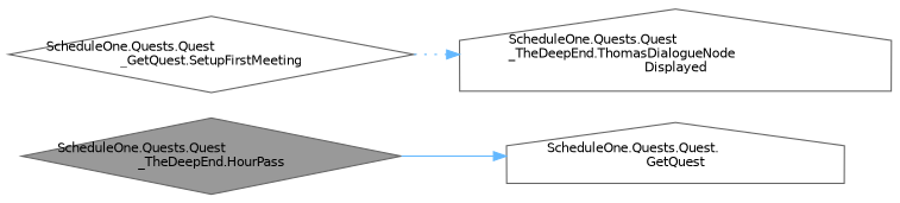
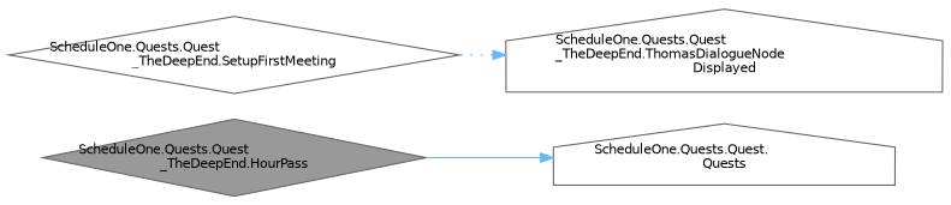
  digraph {
    rankdir=LR
    node [color=grey40 fillcolor=white fontname=Helvetica fontsize=10 shape=diamond style=filled]
    edge [color=steelblue1 fontname=Helvetica fontsize=10 labelfontname=Helvetica labelfontsize=10]
    n1 [color=gray40 fillcolor=grey60 fontcolor=black height=0.2 label="ScheduleOne.Quests.Quest\l_TheDeepEnd.HourPass" width=0.4]
-   n2 [height=0.2 label="ScheduleOne.Quests.Quest.\lGetQuest" shape=house width=0.4]
-   n3 [height=0.2 label="ScheduleOne.Quests.Quest\l_GetQuest.SetupFirstMeeting" width=0.4]
+   n2 [height=0.2 label="ScheduleOne.Quests.Quest.\lQuests" shape=house width=0.4]
+   n3 [height=0.2 label="ScheduleOne.Quests.Quest\l_TheDeepEnd.SetupFirstMeeting" width=0.4]
    n4 [height=0.2 label="ScheduleOne.Quests.Quest\l_TheDeepEnd.ThomasDialogueNode\lDisplayed" shape=house width=0.4]
    n1 -> n2 [style=solid]
    n3 -> n4 [style=dotted]
  }
